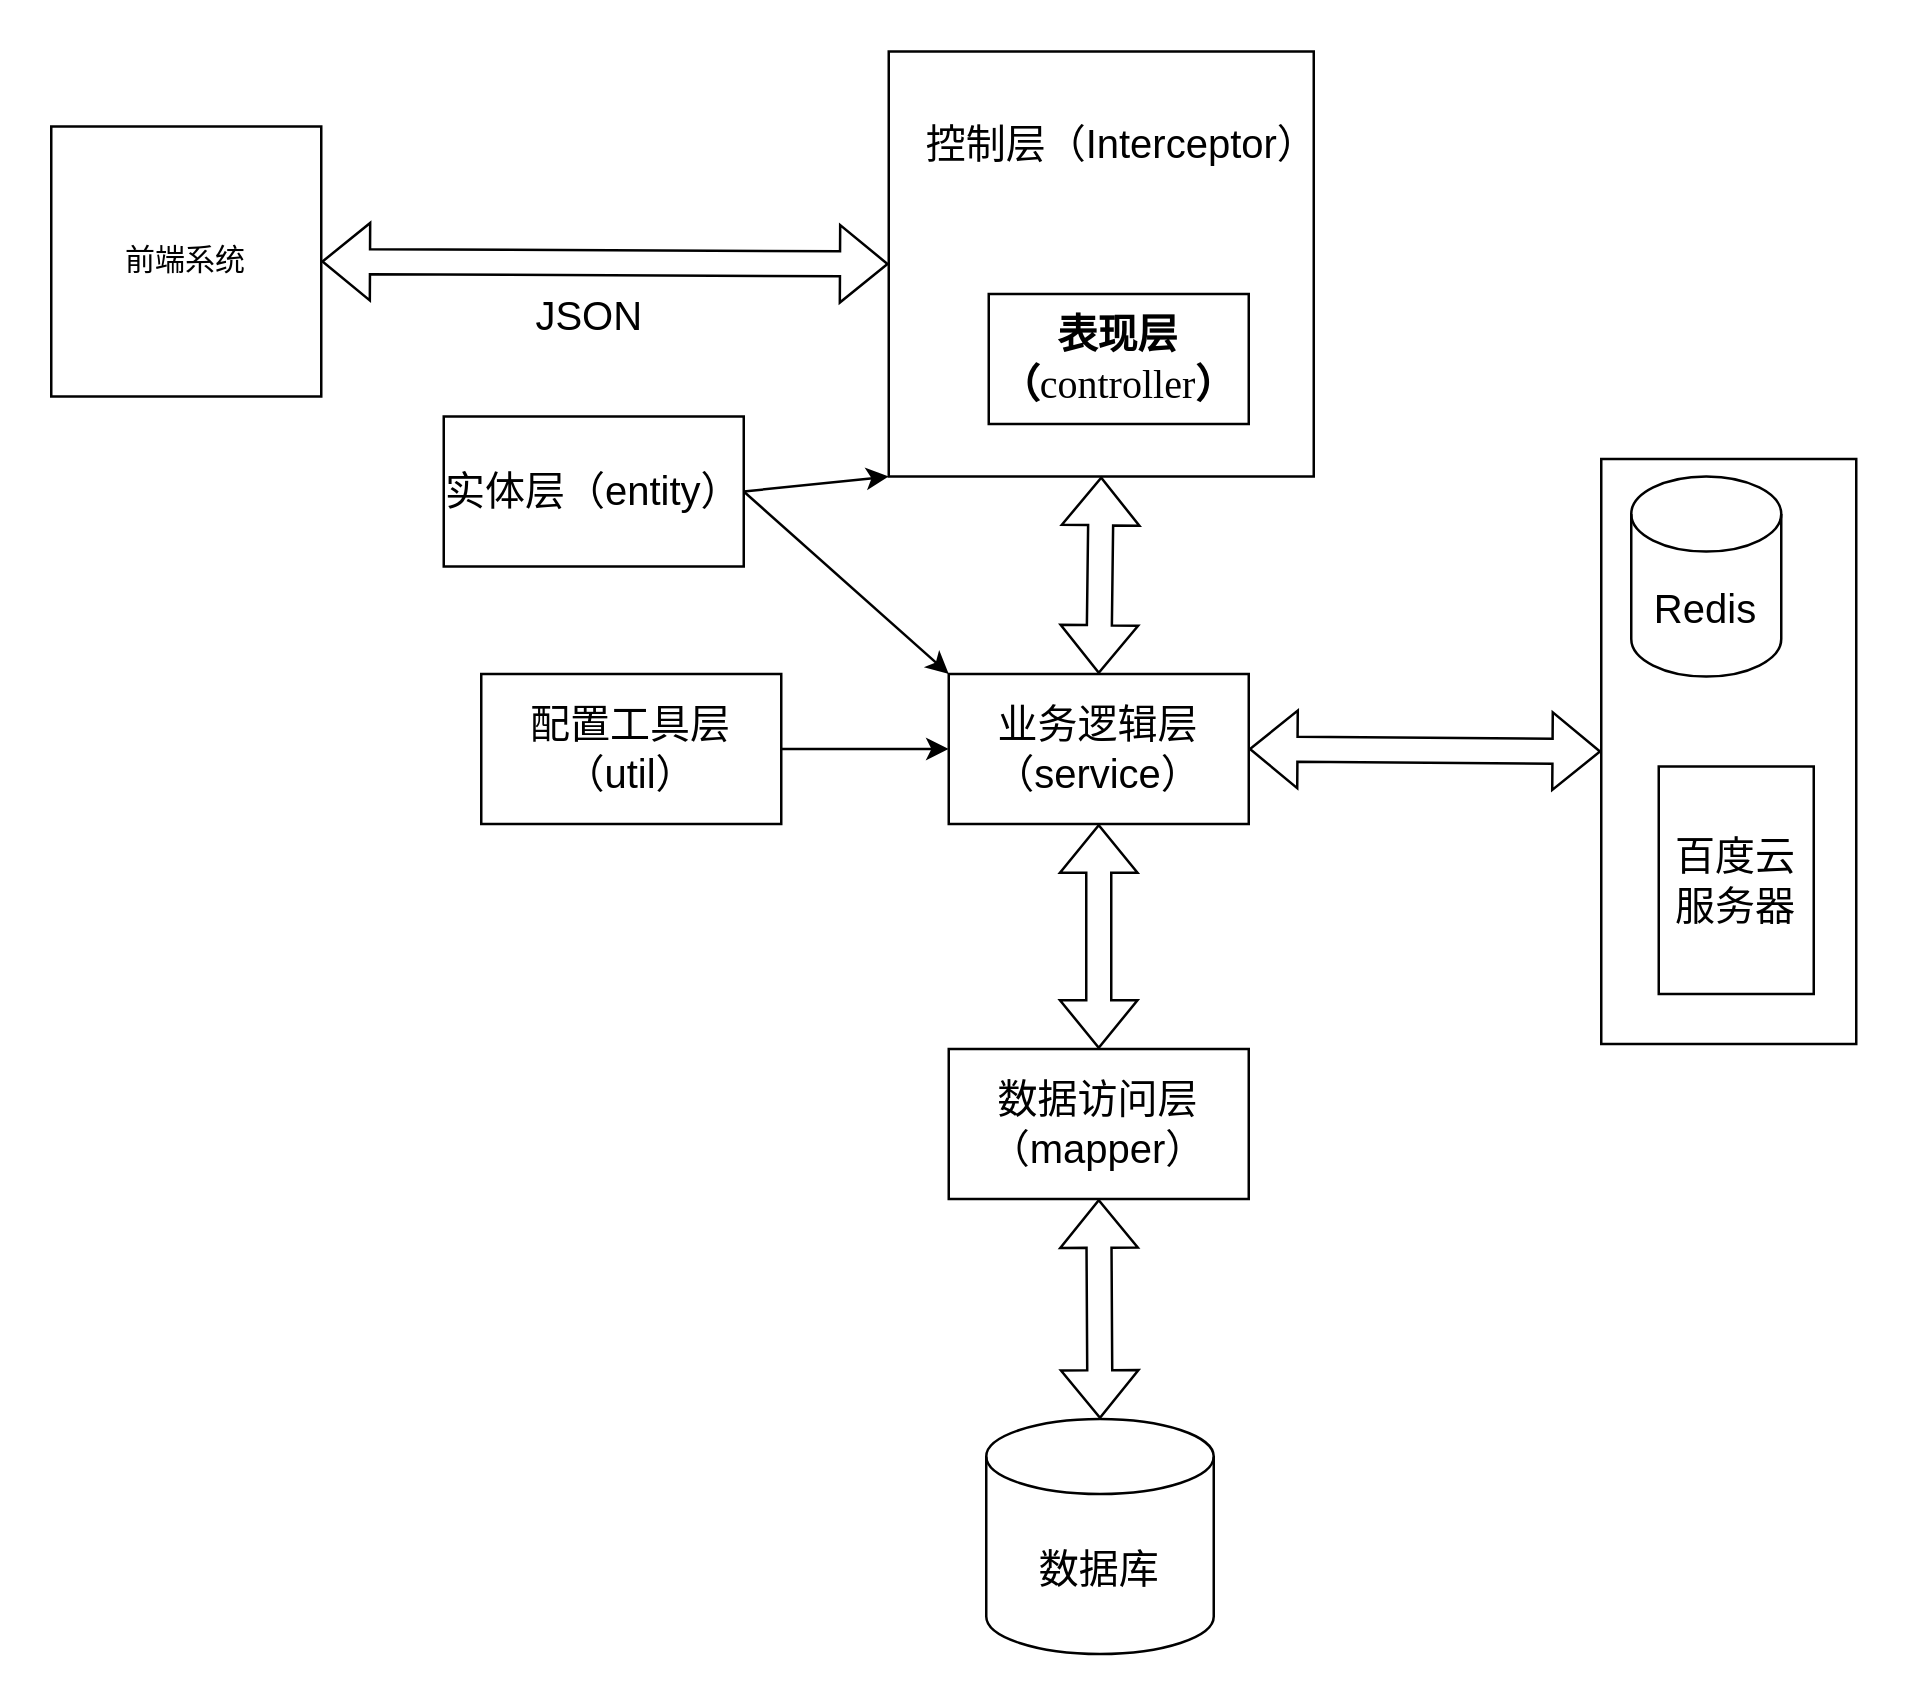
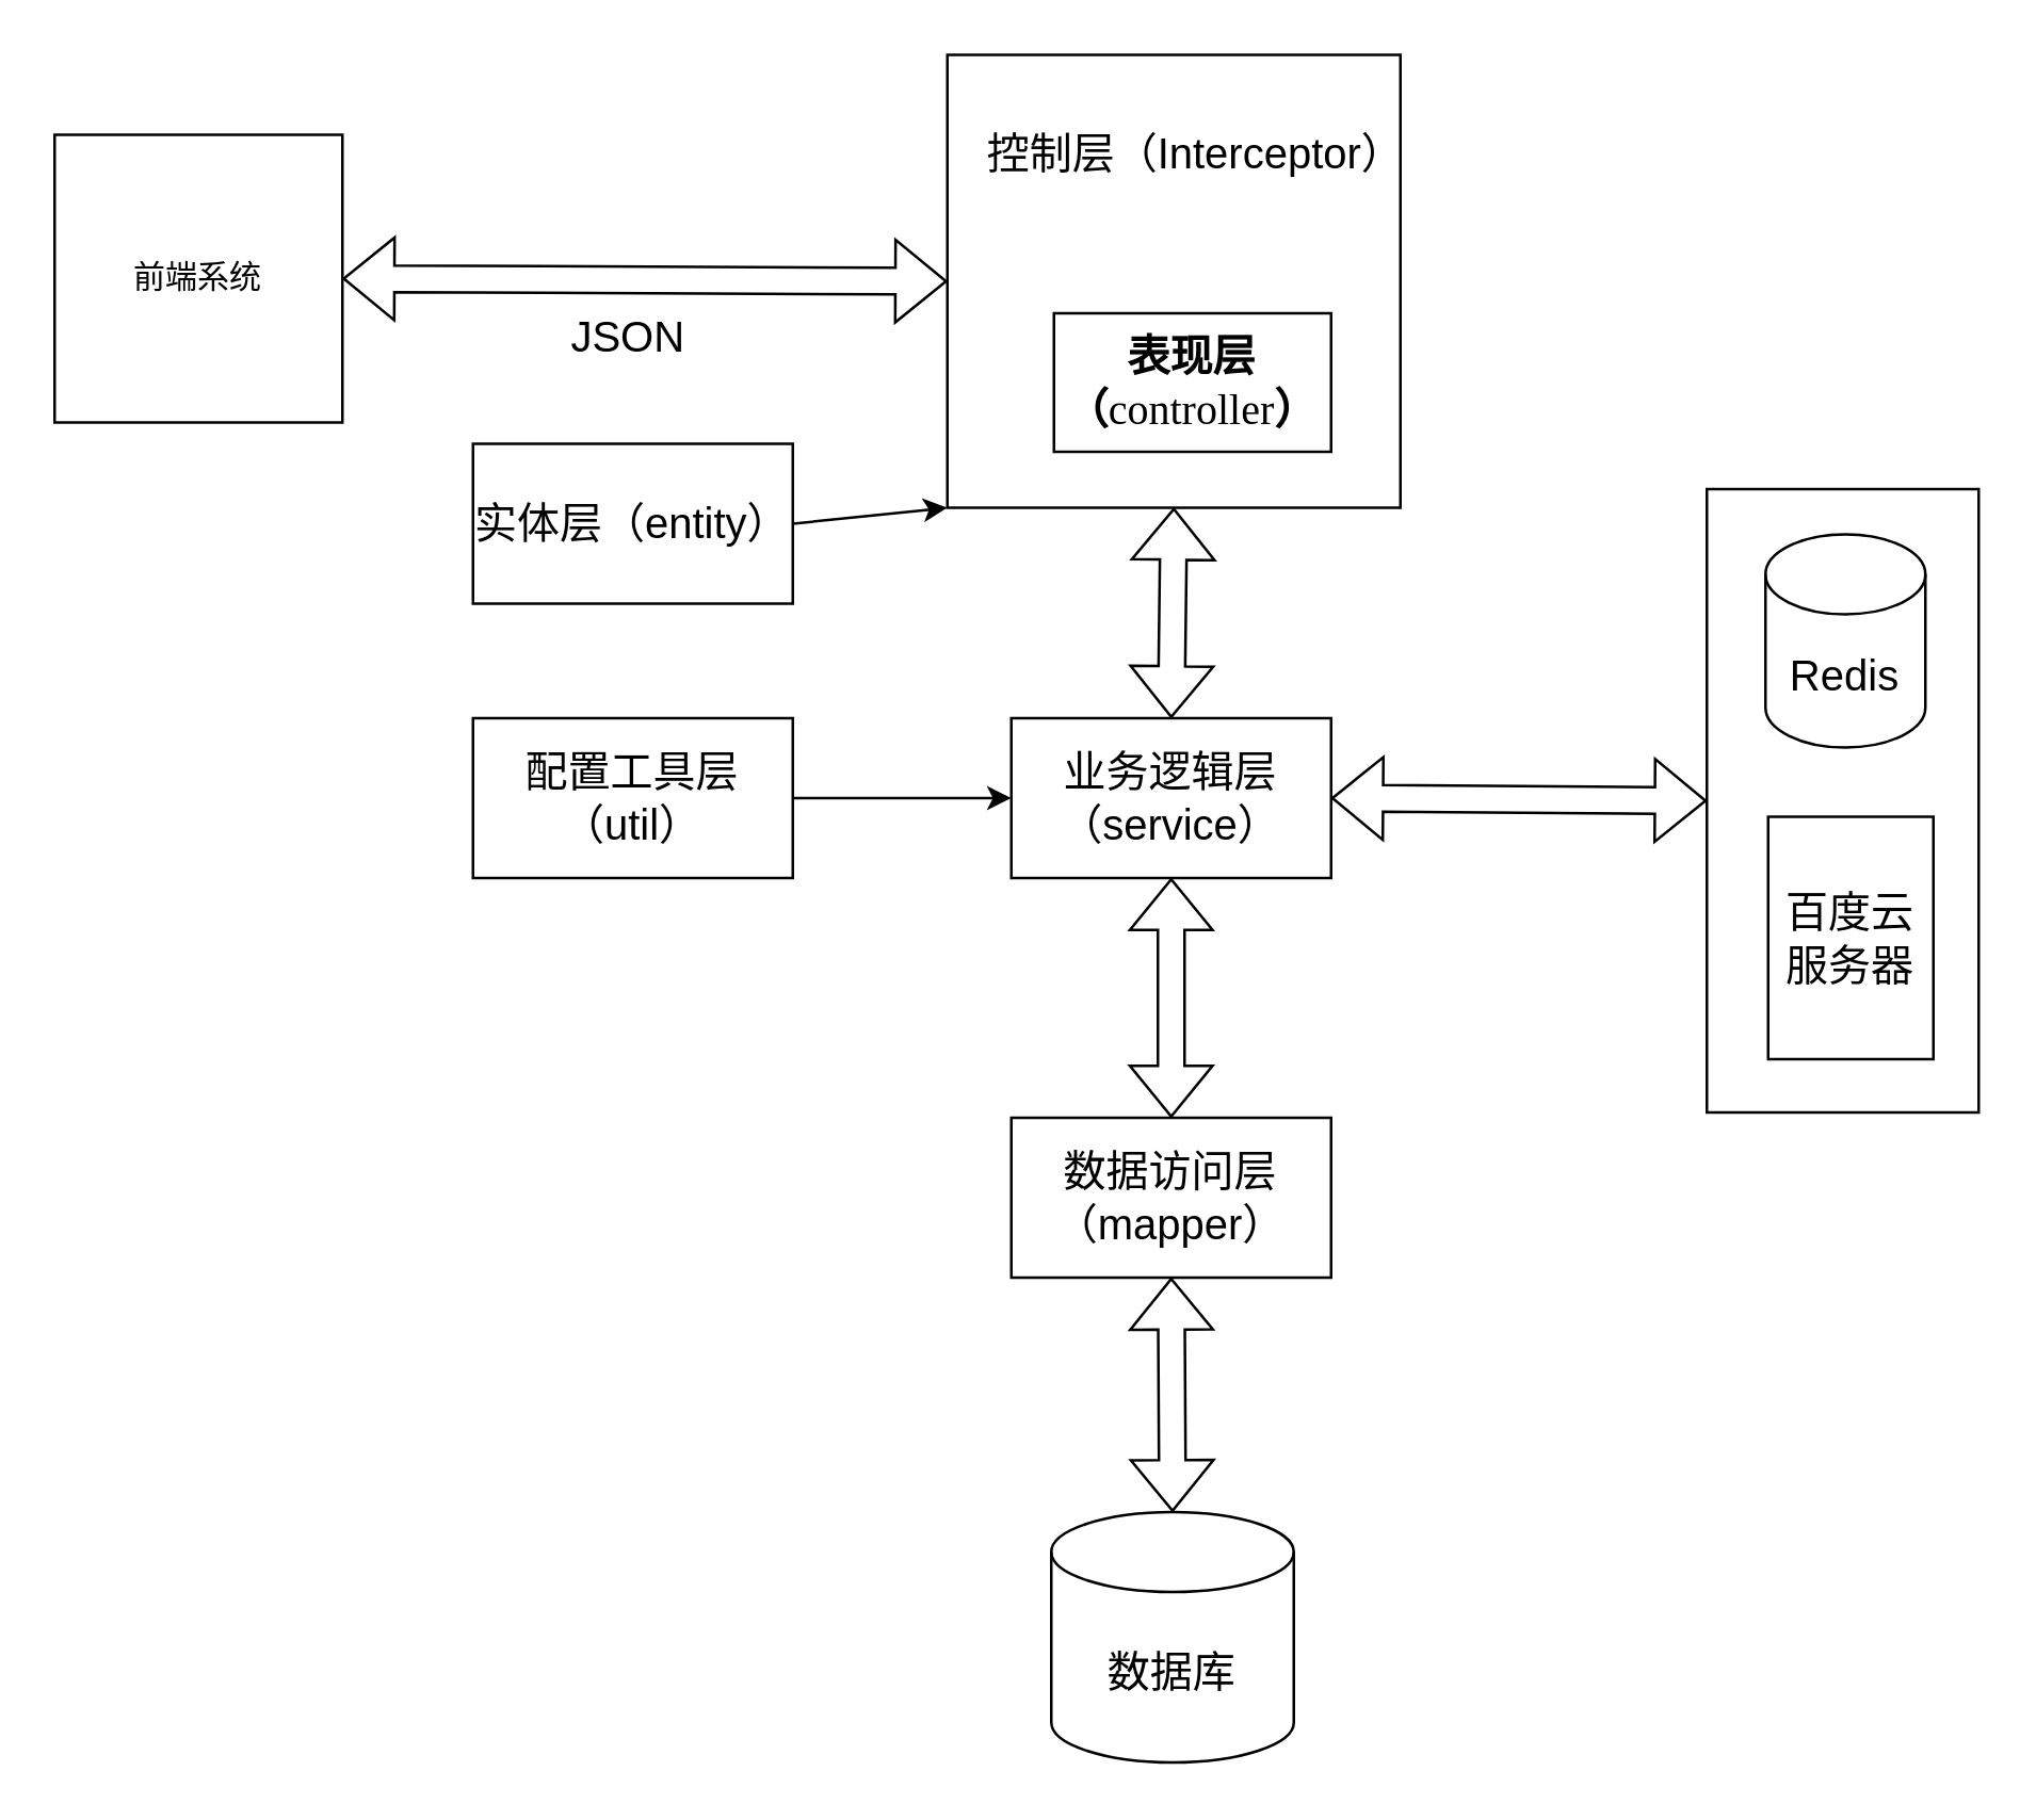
  <mxCell id="0" />
  <mxCell id="1" parent="0" />
  <mxCell id="2" value="" style="whiteSpace=wrap;html=1;aspect=fixed;fontColor=#000000;" vertex="1" parent="1"><mxGeometry x="355" y="20" width="170" height="170" as="geometry" /></mxCell>
  <mxCell id="3" value="&lt;p class=&quot;MsoNormal&quot;&gt;&lt;b&gt;&lt;span style=&quot;font-family: 宋体; font-size: 12pt;&quot;&gt;表现层（&lt;/span&gt;&lt;/b&gt;&lt;span style=&quot;font-family: Calibri; font-size: 12pt; background-color: initial;&quot;&gt;controller&lt;/span&gt;&lt;b style=&quot;background-color: initial;&quot;&gt;&lt;span style=&quot;font-family: 宋体; font-size: 12pt;&quot;&gt;）&lt;/span&gt;&lt;/b&gt;&lt;/p&gt;" style="rounded=0;whiteSpace=wrap;html=1;" vertex="1" parent="1"><mxGeometry x="395" y="117" width="104" height="52" as="geometry" /></mxCell>
  <mxCell id="4" value="前端系统" style="whiteSpace=wrap;html=1;aspect=fixed;" vertex="1" parent="1"><mxGeometry x="20" y="50" width="108" height="108" as="geometry" /></mxCell>
  <mxCell id="5" value="&lt;font style=&quot;font-size: 16px;&quot;&gt;控制层（Interceptor）&lt;/font&gt;" style="text;html=1;align=center;verticalAlign=middle;resizable=0;points=[];autosize=1;strokeColor=none;fillColor=none;fontColor=#000000;" vertex="1" parent="1"><mxGeometry x="361" y="41" width="174" height="31" as="geometry" /></mxCell>
  <mxCell id="6" value="&lt;font style=&quot;font-size: 16px;&quot;&gt;业务逻辑层（service）&lt;/font&gt;" style="whiteSpace=wrap;html=1;fontColor=#000000;" vertex="1" parent="1"><mxGeometry x="379" y="269" width="120" height="60" as="geometry" /></mxCell>
  <mxCell id="7" value="&lt;font style=&quot;font-size: 16px;&quot;&gt;数据访问层（mapper）&lt;/font&gt;" style="whiteSpace=wrap;html=1;fontColor=#000000;" vertex="1" parent="1"><mxGeometry x="379" y="419" width="120" height="60" as="geometry" /></mxCell>
  <mxCell id="8" value="" style="shape=flexArrow;endArrow=classic;startArrow=classic;html=1;rounded=0;strokeColor=#000000;fontSize=16;fontColor=#000000;entryX=0.5;entryY=1;entryDx=0;entryDy=0;exitX=0.5;exitY=0;exitDx=0;exitDy=0;" edge="1" parent="1" source="7" target="6"><mxGeometry width="100" height="100" relative="1" as="geometry"><mxPoint x="402" y="417" as="sourcePoint" /><mxPoint x="502" y="317" as="targetPoint" /></mxGeometry></mxCell>
- <mxCell id="9" style="edgeStyle=none;rounded=0;html=1;exitX=1;exitY=0.5;exitDx=0;exitDy=0;entryX=0;entryY=0;entryDx=0;entryDy=0;strokeColor=#000000;fontSize=16;fontColor=#000000;" edge="1" parent="1" source="11" target="6"><mxGeometry relative="1" as="geometry" /></mxCell>
  <mxCell id="10" style="edgeStyle=none;rounded=0;html=1;exitX=1;exitY=0.5;exitDx=0;exitDy=0;entryX=0;entryY=1;entryDx=0;entryDy=0;strokeColor=#000000;fontSize=16;fontColor=#000000;" edge="1" parent="1" source="11" target="2"><mxGeometry relative="1" as="geometry" /></mxCell>
  <mxCell id="11" value="&lt;font style=&quot;font-size: 16px;&quot;&gt;实体层（entity）&lt;/font&gt;" style="whiteSpace=wrap;html=1;fontColor=#000000;" vertex="1" parent="1"><mxGeometry x="177" y="166" width="120" height="60" as="geometry" /></mxCell>
  <mxCell id="12" style="edgeStyle=none;rounded=0;html=1;exitX=1;exitY=0.5;exitDx=0;exitDy=0;entryX=0;entryY=0.5;entryDx=0;entryDy=0;strokeColor=#000000;fontSize=16;fontColor=#000000;" edge="1" parent="1" source="13" target="6"><mxGeometry relative="1" as="geometry" /></mxCell>
- <mxCell id="13" value="&lt;span style=&quot;font-size: 16px;&quot;&gt;配置工具层（util）&lt;/span&gt;" style="whiteSpace=wrap;html=1;fontColor=#000000;" vertex="1" parent="1"><mxGeometry x="192" y="269" width="120" height="60" as="geometry" /></mxCell>
+ <mxCell id="13" value="&lt;span style=&quot;font-size: 16px;&quot;&gt;配置工具层（util）&lt;/span&gt;" style="whiteSpace=wrap;html=1;fontColor=#000000;" vertex="1" parent="1"><mxGeometry x="177" y="269" width="120" height="60" as="geometry" /></mxCell>
  <mxCell id="14" value="数据库" style="shape=cylinder3;whiteSpace=wrap;html=1;boundedLbl=1;backgroundOutline=1;size=15;strokeColor=#000000;fontSize=16;fontColor=#000000;" vertex="1" parent="1"><mxGeometry x="394" y="567" width="91" height="94" as="geometry" /></mxCell>
  <mxCell id="15" value="" style="group" vertex="1" connectable="0" parent="1"><mxGeometry x="640" y="183" width="102" height="234" as="geometry" /></mxCell>
  <mxCell id="16" value="" style="rounded=0;whiteSpace=wrap;html=1;strokeColor=#000000;fontSize=16;fontColor=#000000;" vertex="1" parent="15"><mxGeometry width="102" height="234" as="geometry" /></mxCell>
- <mxCell id="17" value="Redis" style="shape=cylinder3;whiteSpace=wrap;html=1;boundedLbl=1;backgroundOutline=1;size=15;strokeColor=#000000;fontSize=16;fontColor=#000000;" vertex="1" parent="15"><mxGeometry x="12" y="7" width="60" height="80" as="geometry" /></mxCell>
+ <mxCell id="17" value="Redis" style="shape=cylinder3;whiteSpace=wrap;html=1;boundedLbl=1;backgroundOutline=1;size=15;strokeColor=#000000;fontSize=16;fontColor=#000000;" vertex="1" parent="15"><mxGeometry x="22" y="17" width="60" height="80" as="geometry" /></mxCell>
  <mxCell id="18" value="百度云服务器" style="rounded=0;whiteSpace=wrap;html=1;strokeColor=#000000;fontSize=16;fontColor=#000000;" vertex="1" parent="15"><mxGeometry x="23" y="123" width="62" height="91" as="geometry" /></mxCell>
  <mxCell id="19" value="" style="shape=flexArrow;endArrow=classic;startArrow=classic;html=1;rounded=0;strokeColor=#000000;fontSize=16;fontColor=#000000;entryX=0;entryY=0.5;entryDx=0;entryDy=0;exitX=1;exitY=0.5;exitDx=0;exitDy=0;" edge="1" parent="1" source="6" target="16"><mxGeometry width="100" height="100" relative="1" as="geometry"><mxPoint x="493" y="355" as="sourcePoint" /><mxPoint x="593" y="255" as="targetPoint" /></mxGeometry></mxCell>
  <mxCell id="20" value="" style="shape=flexArrow;endArrow=classic;startArrow=classic;html=1;rounded=0;strokeColor=#000000;fontSize=16;fontColor=#000000;entryX=0.5;entryY=1;entryDx=0;entryDy=0;exitX=0.5;exitY=0;exitDx=0;exitDy=0;exitPerimeter=0;" edge="1" parent="1" source="14" target="7"><mxGeometry width="100" height="100" relative="1" as="geometry"><mxPoint x="414" y="668" as="sourcePoint" /><mxPoint x="514" y="568" as="targetPoint" /></mxGeometry></mxCell>
  <mxCell id="21" value="" style="shape=flexArrow;endArrow=classic;startArrow=classic;html=1;rounded=0;strokeColor=#000000;fontSize=16;fontColor=#000000;entryX=0.5;entryY=1;entryDx=0;entryDy=0;exitX=0.5;exitY=0;exitDx=0;exitDy=0;" edge="1" parent="1" source="6" target="2"><mxGeometry width="100" height="100" relative="1" as="geometry"><mxPoint x="387" y="325" as="sourcePoint" /><mxPoint x="487" y="225" as="targetPoint" /></mxGeometry></mxCell>
  <mxCell id="22" value="" style="shape=flexArrow;endArrow=classic;startArrow=classic;html=1;rounded=0;strokeColor=#000000;fontSize=16;fontColor=#000000;entryX=0;entryY=0.5;entryDx=0;entryDy=0;exitX=1;exitY=0.5;exitDx=0;exitDy=0;" edge="1" parent="1" source="4" target="2"><mxGeometry width="100" height="100" relative="1" as="geometry"><mxPoint x="152" y="197" as="sourcePoint" /><mxPoint x="252" y="97" as="targetPoint" /></mxGeometry></mxCell>
  <mxCell id="23" value="JSON" style="text;html=1;align=center;verticalAlign=middle;resizable=0;points=[];autosize=1;strokeColor=none;fillColor=none;fontSize=16;fontColor=#000000;" vertex="1" parent="1"><mxGeometry x="204" y="110" width="61" height="31" as="geometry" /></mxCell>
